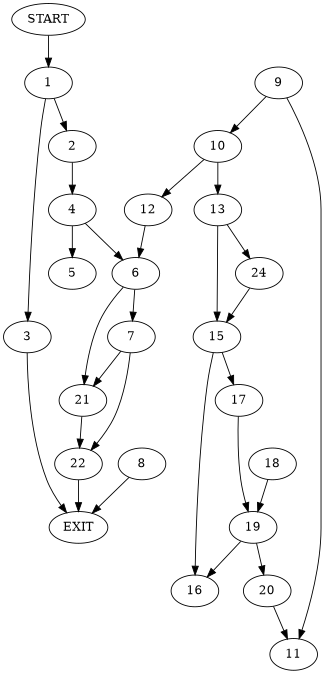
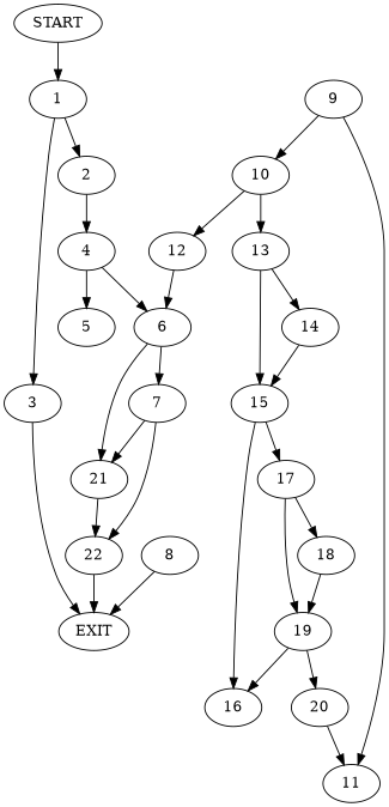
  digraph {
    n1 [label=START]
    1
    2
    3
    n5 [label=EXIT]
    4
    5
    6
    7
    21
    9
    10
    11
    22
    8
    12
    13
-   14 [label=24]
+   14
    15
    16
    17
    18
    19
    20
    n1 -> 1
    1 -> 2
    1 -> 3
    2 -> 4
    3 -> n5
    4 -> 5
    4 -> 6
    6 -> 7
    6 -> 21
    7 -> 21
    7 -> 22
    21 -> 22
    9 -> 10
    9 -> 11
    10 -> 12
    10 -> 13
    22 -> n5
    8 -> n5
    12 -> 6
    13 -> 14
    13 -> 15
    14 -> 15
    15 -> 16
    15 -> 17
+   17 -> 18
    17 -> 19
    18 -> 19
    19 -> 16
    19 -> 20
    20 -> 11
  }
